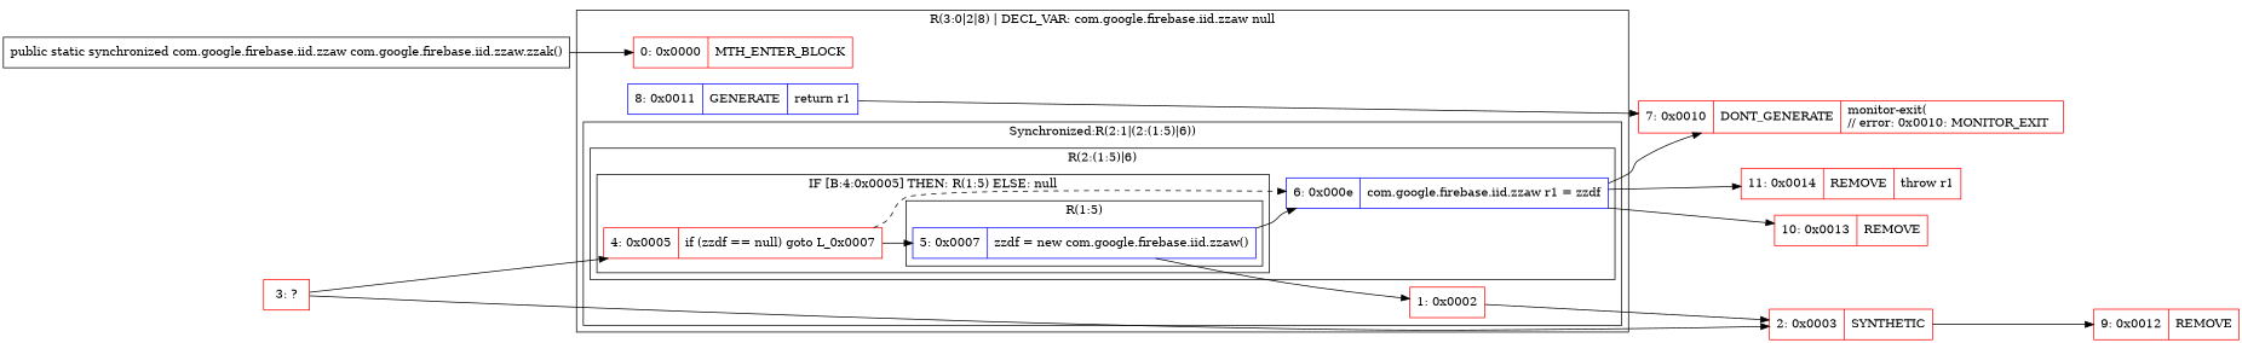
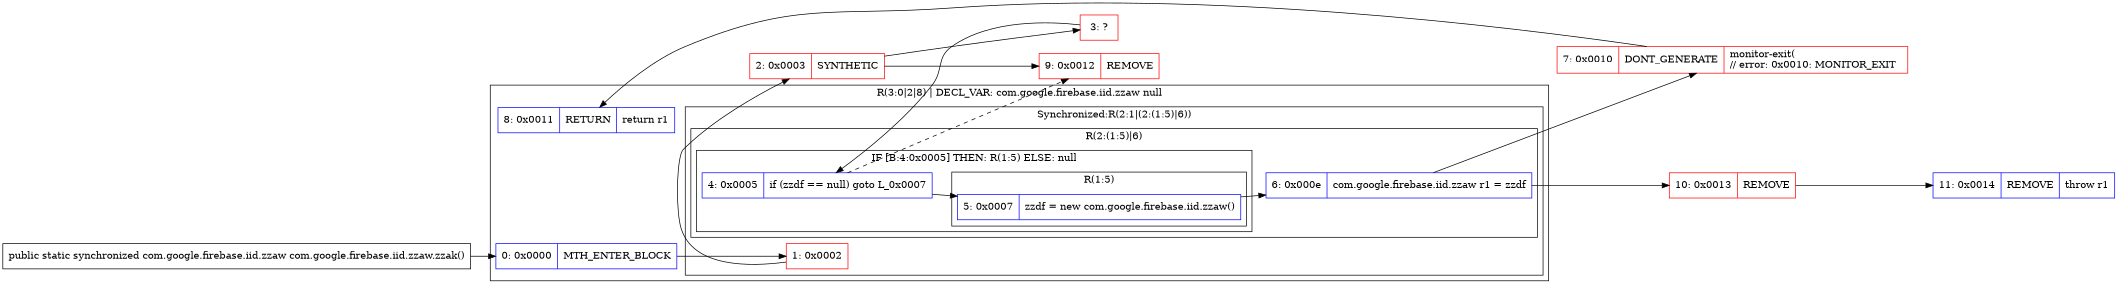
  digraph {
    rankdir=LR
    node [color=red shape=record]
    n1 [color=blue label="{5\:\ 0x0007|zzdf = new com.google.firebase.iid.zzaw()\l}"]
-   n2 [label="{4\:\ 0x0005|if (zzdf == null) goto L_0x0007\l}"]
+   n2 [color=blue label="{4\:\ 0x0005|if (zzdf == null) goto L_0x0007\l}"]
    n3 [color=blue label="{6\:\ 0x000e|com.google.firebase.iid.zzaw r1 = zzdf\l}"]
    n4 [label="{1\:\ 0x0002}"]
-   n5 [label="{0\:\ 0x0000|MTH_ENTER_BLOCK\l}"]
-   n6 [color=blue label="{8\:\ 0x0011|GENERATE\l|return r1\l}"]
+   n5 [color=blue label="{0\:\ 0x0000|MTH_ENTER_BLOCK\l}"]
+   n6 [color=blue label="{8\:\ 0x0011|RETURN\l|return r1\l}"]
    n7 [label="{7\:\ 0x0010|DONT_GENERATE\l|monitor\-exit(\l\/\/ error: 0x0010: MONITOR_EXIT  \l}"]
    n8 [label="{10\:\ 0x0013|REMOVE\l}"]
    n9 [label="{2\:\ 0x0003|SYNTHETIC\l}"]
    n10 [label="{3\:\ ?}"]
    n11 [label="{9\:\ 0x0012|REMOVE\l}"]
-   n12 [label="{11\:\ 0x0014|REMOVE\l|throw r1\l}"]
+   n12 [color=blue label="{11\:\ 0x0014|REMOVE\l|throw r1\l}"]
    n13 [label="{public static synchronized com.google.firebase.iid.zzaw com.google.firebase.iid.zzaw.zzak() }" color=""]
    subgraph cluster_1 {
      label="R(3:0|2|8) | DECL_VAR: com.google.firebase.iid.zzaw null\l"
      n5
      n6
      subgraph cluster_2 {
        label="Synchronized:R(2:1|(2:(1:5)|6))"
        n4
        subgraph cluster_3 {
          label="R(2:(1:5)|6)"
          n3
          subgraph cluster_4 {
            label="IF [B:4:0x0005] THEN: R(1:5) ELSE: null"
            n2
            subgraph cluster_5 {
              label="R(1:5)"
              n1
            }
          }
        }
      }
    }
    n1 -> n3
    n2 -> n1
-   n2 -> n3 [style=dashed]
+   n2 -> n11 [style=dashed]
    n3 -> n7
    n3 -> n8
    n4 -> n9
-   n1 -> n4
-   n6 -> n7
-   n3 -> n12
-   n10 -> n9
+   n5 -> n4
+   n7 -> n6
+   n8 -> n12
+   n9 -> n10
    n9 -> n11
    n10 -> n2
    n13 -> n5
  }
